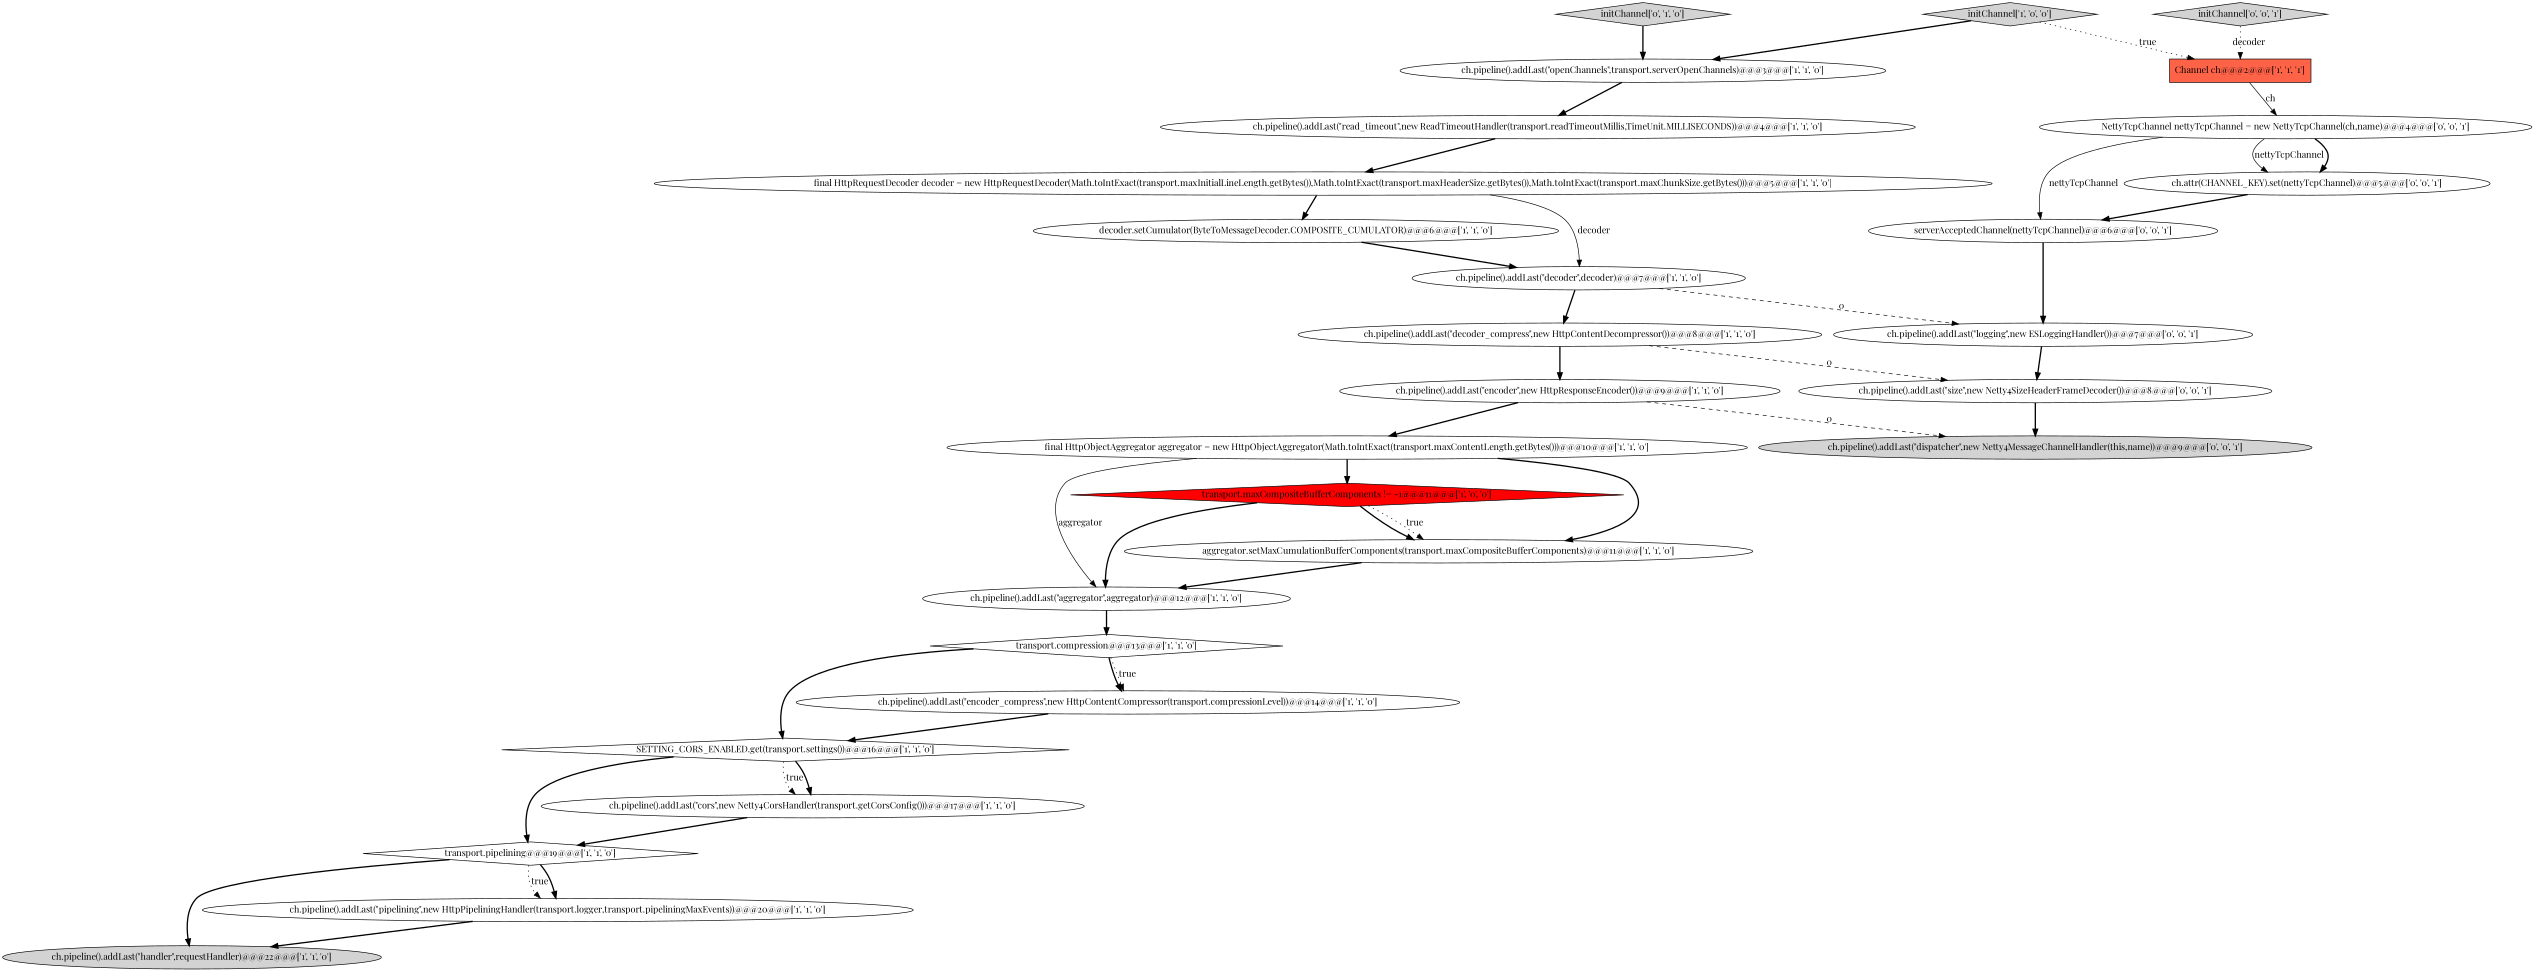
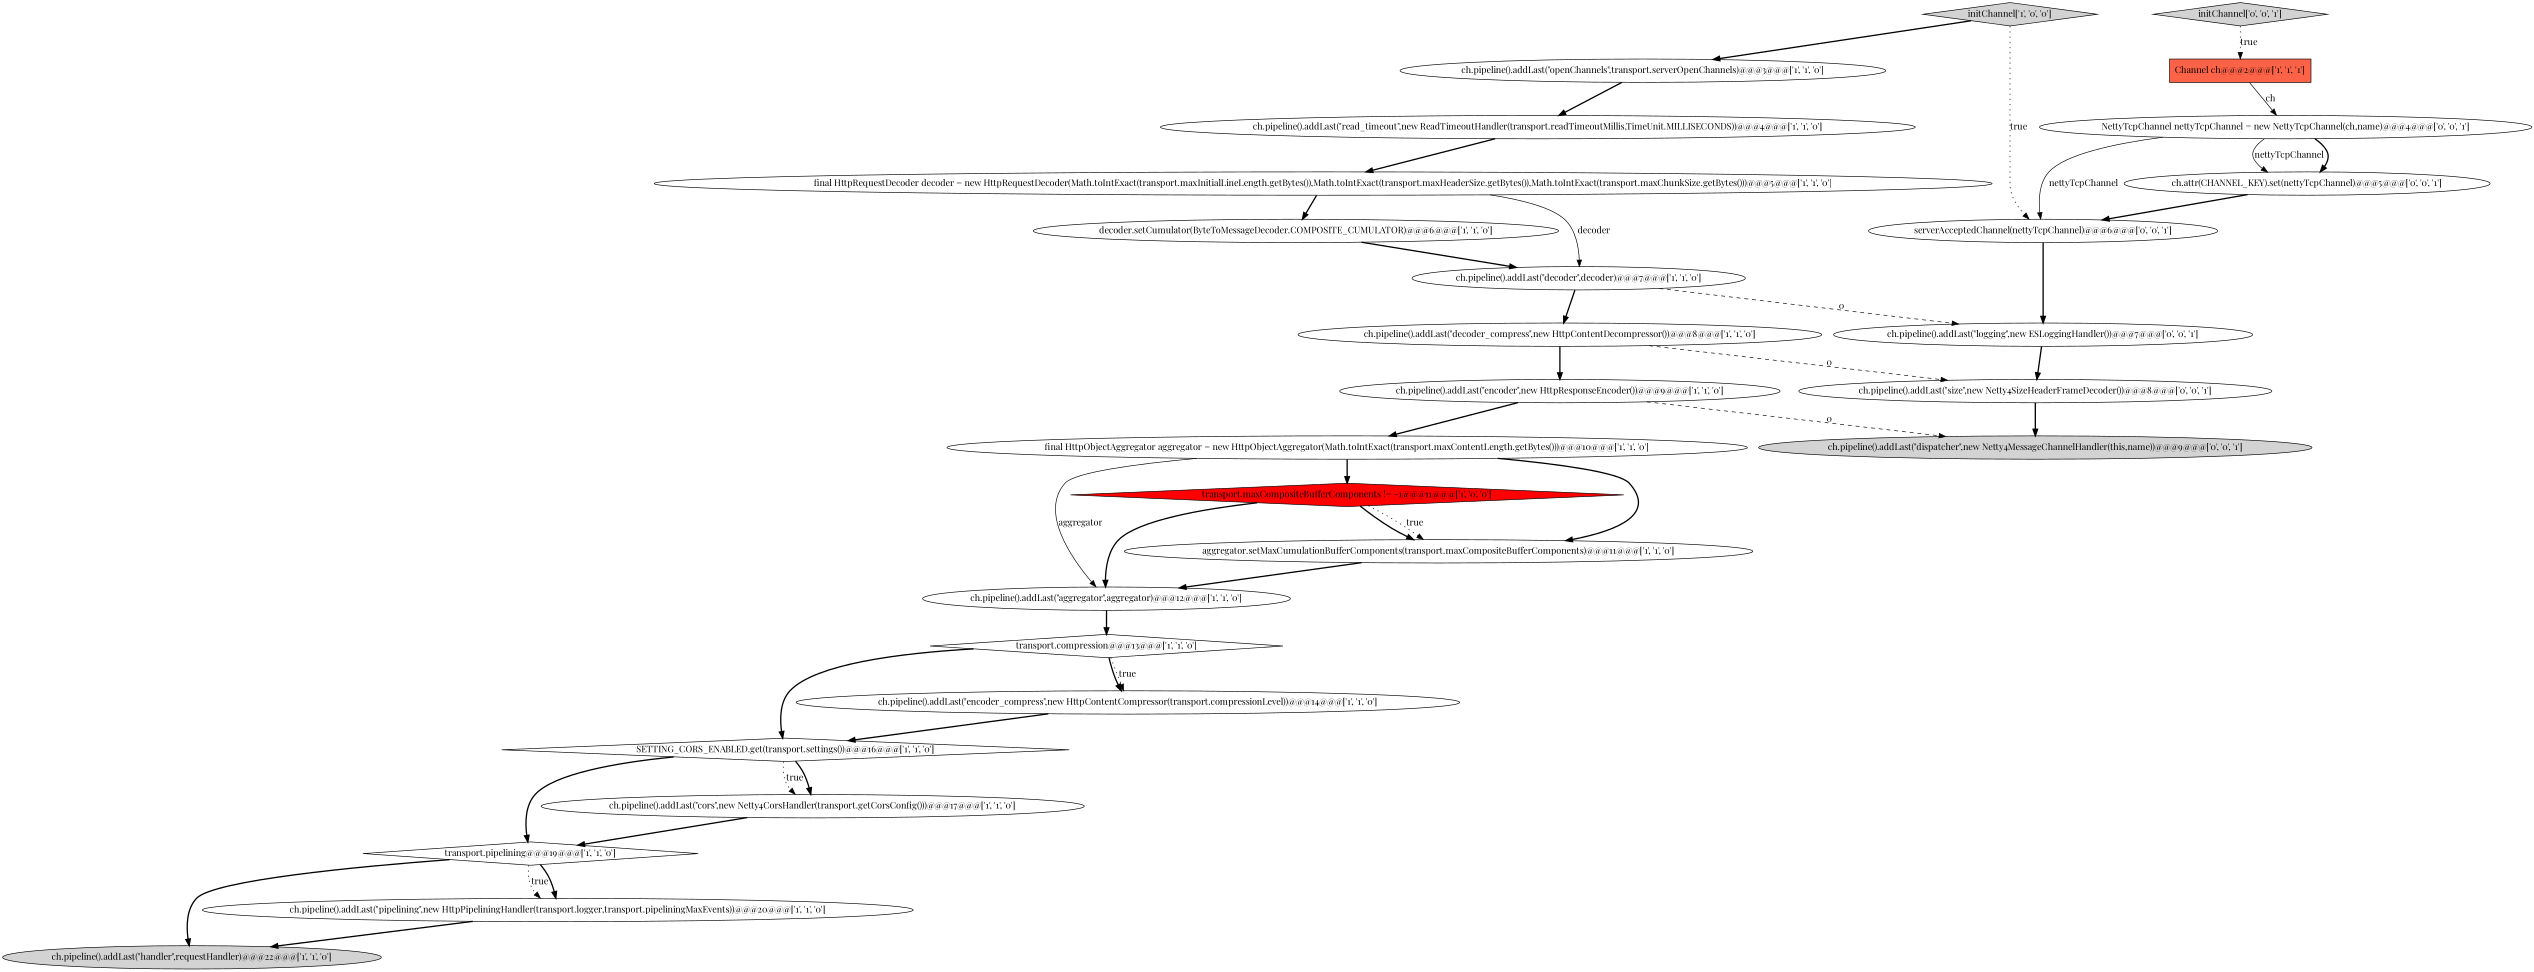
  digraph {
    fontname="Playfair Display"
    node [fillcolor=white fontname="Playfair Display" shape=ellipse style=filled]
    edge [fontname="Playfair Display" style=bold]
    n1 [label="final HttpObjectAggregator aggregator = new HttpObjectAggregator(Math.toIntExact(transport.maxContentLength.getBytes()))@@@10@@@['1', '1', '0']"]
    n2 [fillcolor=red label="transport.maxCompositeBufferComponents != -1@@@11@@@['1', '0', '0']" shape=diamond]
    n3 [label="aggregator.setMaxCumulationBufferComponents(transport.maxCompositeBufferComponents)@@@11@@@['1', '1', '0']"]
    n4 [label="ch.pipeline().addLast(\"aggregator\",aggregator)@@@12@@@['1', '1', '0']"]
    n5 [label="transport.compression@@@13@@@['1', '1', '0']" shape=diamond]
    n6 [label="ch.pipeline().addLast(\"decoder\",decoder)@@@7@@@['1', '1', '0']"]
    n7 [label="ch.pipeline().addLast(\"decoder_compress\",new HttpContentDecompressor())@@@8@@@['1', '1', '0']"]
    n8 [label="ch.pipeline().addLast(\"logging\",new ESLoggingHandler())@@@7@@@['0', '0', '1']"]
    n9 [label="ch.pipeline().addLast(\"encoder\",new HttpResponseEncoder())@@@9@@@['1', '1', '0']"]
    n10 [label="ch.pipeline().addLast(\"size\",new Netty4SizeHeaderFrameDecoder())@@@8@@@['0', '0', '1']"]
    n11 [label="ch.pipeline().addLast(\"read_timeout\",new ReadTimeoutHandler(transport.readTimeoutMillis,TimeUnit.MILLISECONDS))@@@4@@@['1', '1', '0']"]
    n12 [label="final HttpRequestDecoder decoder = new HttpRequestDecoder(Math.toIntExact(transport.maxInitialLineLength.getBytes()),Math.toIntExact(transport.maxHeaderSize.getBytes()),Math.toIntExact(transport.maxChunkSize.getBytes()))@@@5@@@['1', '1', '0']"]
    n13 [label="decoder.setCumulator(ByteToMessageDecoder.COMPOSITE_CUMULATOR)@@@6@@@['1', '1', '0']"]
-   n14 [fillcolor=lightgray label="initChannel['0', '1', '0']" shape=diamond]
    n15 [label="ch.pipeline().addLast(\"openChannels\",transport.serverOpenChannels)@@@3@@@['1', '1', '0']"]
    n16 [fillcolor=tomato label="Channel ch@@@2@@@['1', '1', '1']" shape=box]
    n17 [label="NettyTcpChannel nettyTcpChannel = new NettyTcpChannel(ch,name)@@@4@@@['0', '0', '1']"]
    n18 [fillcolor=lightgray label="ch.pipeline().addLast(\"dispatcher\",new Netty4MessageChannelHandler(this,name))@@@9@@@['0', '0', '1']"]
    n19 [label="transport.pipelining@@@19@@@['1', '1', '0']" shape=diamond]
    n20 [fillcolor=lightgray label="ch.pipeline().addLast(\"handler\",requestHandler)@@@22@@@['1', '1', '0']"]
    n21 [label="ch.pipeline().addLast(\"pipelining\",new HttpPipeliningHandler(transport.logger,transport.pipeliningMaxEvents))@@@20@@@['1', '1', '0']"]
    n22 [fillcolor=lightgray label="initChannel['1', '0', '0']" shape=diamond]
    n23 [fillcolor=lightgray label="initChannel['0', '0', '1']" shape=diamond]
    n24 [label="serverAcceptedChannel(nettyTcpChannel)@@@6@@@['0', '0', '1']"]
    n25 [label="ch.attr(CHANNEL_KEY).set(nettyTcpChannel)@@@5@@@['0', '0', '1']"]
    n26 [label="SETTING_CORS_ENABLED.get(transport.settings())@@@16@@@['1', '1', '0']" shape=diamond]
    n27 [label="ch.pipeline().addLast(\"cors\",new Netty4CorsHandler(transport.getCorsConfig()))@@@17@@@['1', '1', '0']"]
    n28 [label="ch.pipeline().addLast(\"encoder_compress\",new HttpContentCompressor(transport.compressionLevel))@@@14@@@['1', '1', '0']"]
    n1 -> n2
    n1 -> n3
    n1 -> n4 [label=aggregator style=solid]
    n2 -> n3 [label=true style=dotted]
    n2 -> n3
    n2 -> n4
    n3 -> n4
    n4 -> n5
    n5 -> n26
    n5 -> n28
    n5 -> n28 [label=true style=dotted]
    n6 -> n7
    n6 -> n8 [label=0 style=dashed]
    n7 -> n9
    n7 -> n10 [label=0 style=dashed]
    n8 -> n10
    n9 -> n1
    n9 -> n18 [label=0 style=dashed]
    n10 -> n18
    n11 -> n12
    n12 -> n6 [label=decoder style=solid]
    n12 -> n13
    n13 -> n6
-   n14 -> n15
    n15 -> n11
    n16 -> n17 [label=ch style=solid]
    n17 -> n24 [label=nettyTcpChannel style=solid]
    n17 -> n25
    n17 -> n25 [label=nettyTcpChannel style=solid]
    n19 -> n20
    n19 -> n21 [label=true style=dotted]
    n19 -> n21
    n21 -> n20
    n22 -> n15
-   n22 -> n16 [label=true style=dotted]
-   n23 -> n16 [label=decoder style=dotted]
+   n22 -> n24 [label=true style=dotted]
+   n23 -> n16 [label=true style=dotted]
    n24 -> n8
    n25 -> n24
    n26 -> n19
    n26 -> n27 [label=true style=dotted]
    n26 -> n27
    n27 -> n19
    n28 -> n26
  }
